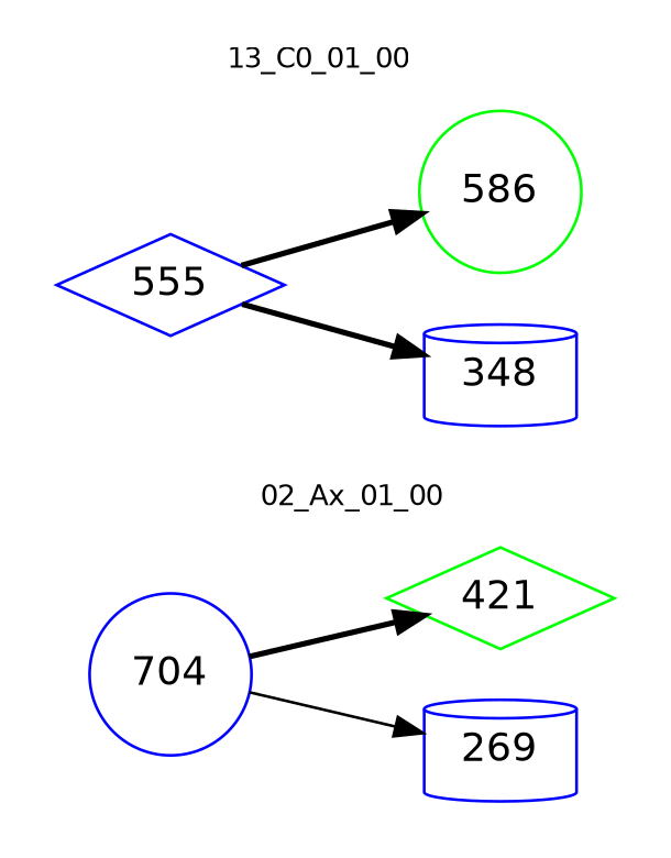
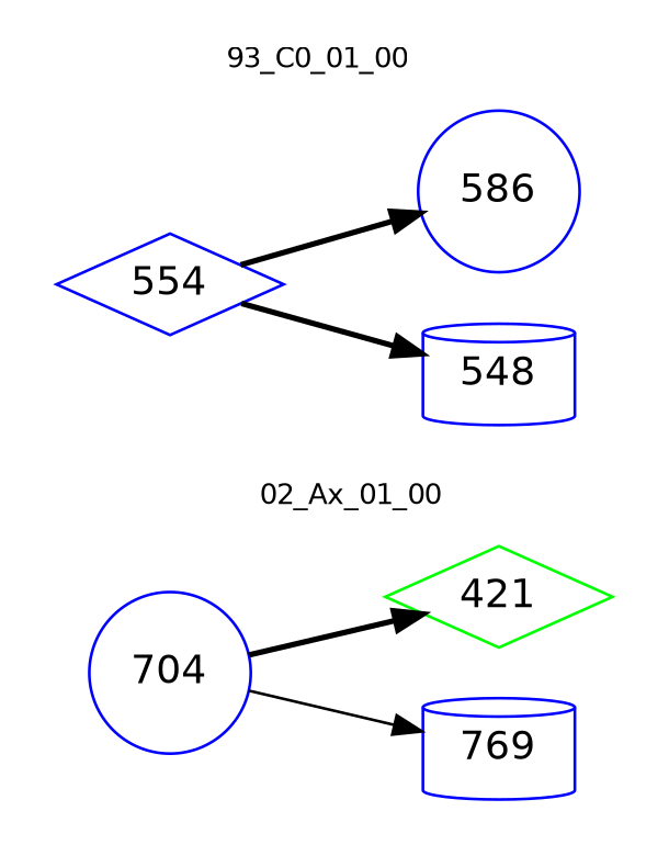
  digraph {
    fontname="DejaVu Sans"
    rankdir=LR
    node [color=blue fontname="DejaVu Sans" shape=circle]
    edge [color=black fontname="DejaVu Sans" style=bold]
    n1 [label=704]
-   n2 [label=269 shape=cylinder]
+   n2 [label=769 shape=cylinder]
    n3 [color=green label=421 shape=diamond]
-   n4 [label=555 shape=diamond]
-   n5 [label=348 shape=cylinder]
-   n6 [color=green label=586]
+   n4 [label=554 shape=diamond]
+   n5 [label=548 shape=cylinder]
+   n6 [label=586]
    subgraph cluster_1 {
      color=white
      fontsize=10
      label="02_Ax_01_00"
      n1
      n2
      n3
    }
    subgraph cluster_2 {
      color=white
      fontsize=10
-     label="13_C0_01_00"
+     label="93_C0_01_00"
      n4
      n5
      n6
    }
    n1 -> n2 [style=solid]
    n1 -> n3
    n4 -> n5
    n4 -> n6
  }
